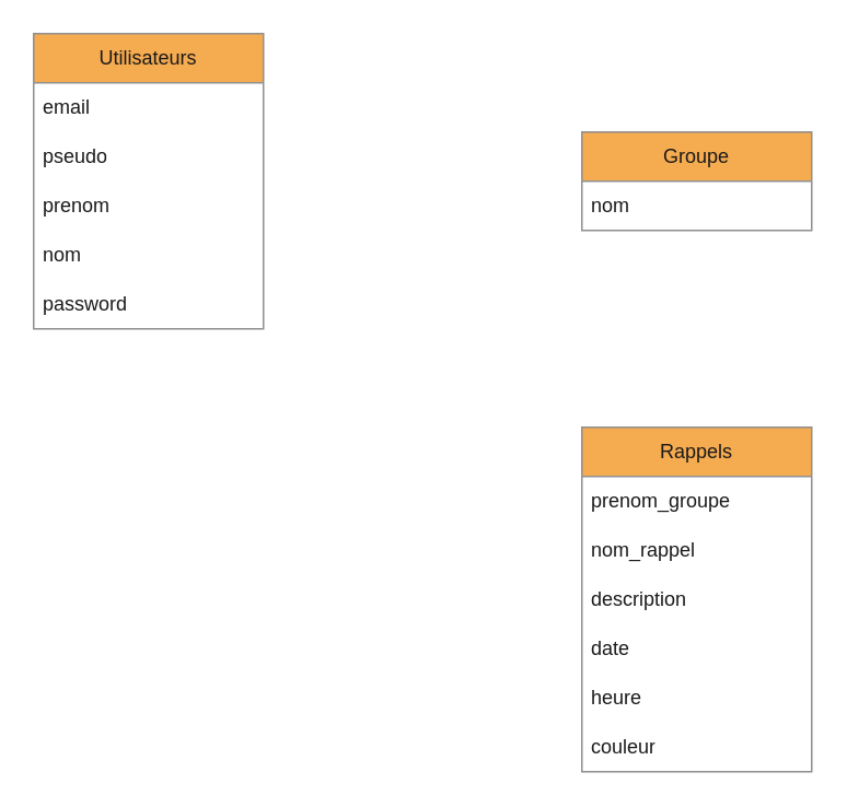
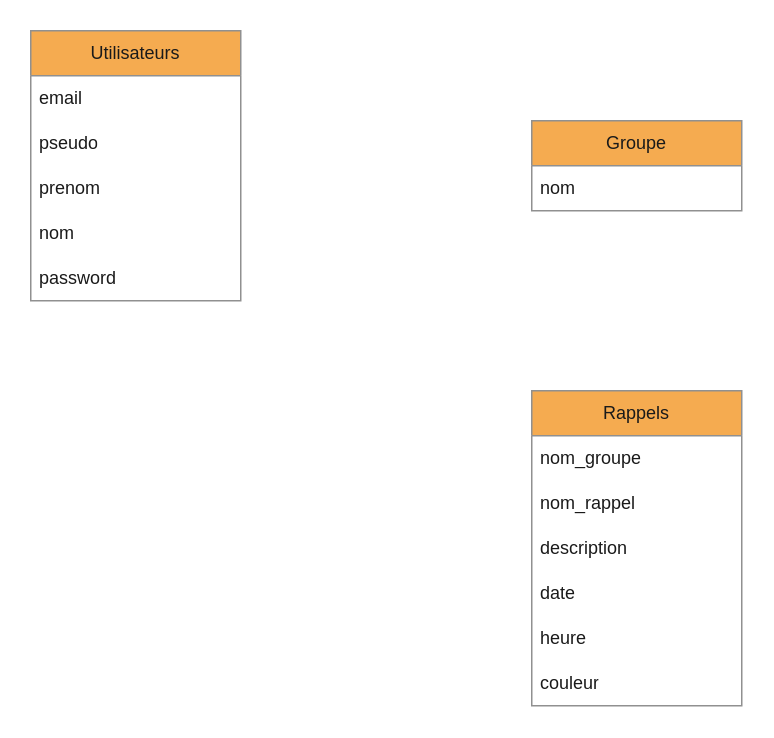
  <mxCell id="0" />
  <mxCell id="1" parent="0" />
  <mxCell id="2" value="Groupe" style="swimlane;fontStyle=0;childLayout=stackLayout;horizontal=1;startSize=30;horizontalStack=0;resizeParent=1;resizeParentMax=0;resizeLast=0;collapsible=1;marginBottom=0;whiteSpace=wrap;html=1;labelBackgroundColor=none;fillColor=#F5AB50;strokeColor=#909090;fontColor=#1A1A1A;" parent="1" vertex="1"><mxGeometry x="354" y="80" width="140" height="60" as="geometry" /></mxCell>
  <mxCell id="3" value="nom" style="text;strokeColor=none;fillColor=none;align=left;verticalAlign=middle;spacingLeft=4;spacingRight=4;overflow=hidden;points=[[0,0.5],[1,0.5]];portConstraint=eastwest;rotatable=0;whiteSpace=wrap;html=1;labelBackgroundColor=none;fontColor=#1A1A1A;" parent="2" vertex="1"><mxGeometry y="30" width="140" height="30" as="geometry" /></mxCell>
  <mxCell id="4" value="Rappels" style="swimlane;fontStyle=0;childLayout=stackLayout;horizontal=1;startSize=30;horizontalStack=0;resizeParent=1;resizeParentMax=0;resizeLast=0;collapsible=1;marginBottom=0;whiteSpace=wrap;html=1;labelBackgroundColor=none;fillColor=#F5AB50;strokeColor=#909090;fontColor=#1A1A1A;" parent="1" vertex="1"><mxGeometry x="354" y="260" width="140" height="210" as="geometry" /></mxCell>
- <mxCell id="5" value="&lt;span style=&quot;border-color: var(--border-color);&quot;&gt;prenom_groupe&lt;/span&gt;" style="text;strokeColor=none;fillColor=none;align=left;verticalAlign=middle;spacingLeft=4;spacingRight=4;overflow=hidden;points=[[0,0.5],[1,0.5]];portConstraint=eastwest;rotatable=0;whiteSpace=wrap;html=1;labelBackgroundColor=none;fontColor=#1A1A1A;" parent="4" vertex="1"><mxGeometry y="30" width="140" height="30" as="geometry" /></mxCell>
+ <mxCell id="5" value="&lt;span style=&quot;border-color: var(--border-color);&quot;&gt;nom_groupe&lt;/span&gt;" style="text;strokeColor=none;fillColor=none;align=left;verticalAlign=middle;spacingLeft=4;spacingRight=4;overflow=hidden;points=[[0,0.5],[1,0.5]];portConstraint=eastwest;rotatable=0;whiteSpace=wrap;html=1;labelBackgroundColor=none;fontColor=#1A1A1A;" parent="4" vertex="1"><mxGeometry y="30" width="140" height="30" as="geometry" /></mxCell>
  <mxCell id="6" value="nom_rappel" style="text;strokeColor=none;fillColor=none;align=left;verticalAlign=middle;spacingLeft=4;spacingRight=4;overflow=hidden;points=[[0,0.5],[1,0.5]];portConstraint=eastwest;rotatable=0;whiteSpace=wrap;html=1;labelBackgroundColor=none;fontColor=#1A1A1A;" parent="4" vertex="1"><mxGeometry y="60" width="140" height="30" as="geometry" /></mxCell>
  <mxCell id="7" value="description" style="text;strokeColor=none;fillColor=none;align=left;verticalAlign=middle;spacingLeft=4;spacingRight=4;overflow=hidden;points=[[0,0.5],[1,0.5]];portConstraint=eastwest;rotatable=0;whiteSpace=wrap;html=1;labelBackgroundColor=none;fontColor=#1A1A1A;" parent="4" vertex="1"><mxGeometry y="90" width="140" height="30" as="geometry" /></mxCell>
  <mxCell id="8" value="date" style="text;strokeColor=none;fillColor=none;align=left;verticalAlign=middle;spacingLeft=4;spacingRight=4;overflow=hidden;points=[[0,0.5],[1,0.5]];portConstraint=eastwest;rotatable=0;whiteSpace=wrap;html=1;labelBackgroundColor=none;fontColor=#1A1A1A;" parent="4" vertex="1"><mxGeometry y="120" width="140" height="30" as="geometry" /></mxCell>
  <mxCell id="9" value="heure" style="text;strokeColor=none;fillColor=none;align=left;verticalAlign=middle;spacingLeft=4;spacingRight=4;overflow=hidden;points=[[0,0.5],[1,0.5]];portConstraint=eastwest;rotatable=0;whiteSpace=wrap;html=1;labelBackgroundColor=none;fontColor=#1A1A1A;" parent="4" vertex="1"><mxGeometry y="150" width="140" height="30" as="geometry" /></mxCell>
  <mxCell id="10" value="couleur" style="text;strokeColor=none;fillColor=none;align=left;verticalAlign=middle;spacingLeft=4;spacingRight=4;overflow=hidden;points=[[0,0.5],[1,0.5]];portConstraint=eastwest;rotatable=0;whiteSpace=wrap;html=1;labelBackgroundColor=none;fontColor=#1A1A1A;" parent="4" vertex="1"><mxGeometry y="180" width="140" height="30" as="geometry" /></mxCell>
  <mxCell id="11" value="Utilisateurs" style="swimlane;fontStyle=0;childLayout=stackLayout;horizontal=1;startSize=30;horizontalStack=0;resizeParent=1;resizeParentMax=0;resizeLast=0;collapsible=1;marginBottom=0;whiteSpace=wrap;html=1;labelBackgroundColor=none;fillColor=#F5AB50;strokeColor=#909090;fontColor=#1A1A1A;" vertex="1" parent="1"><mxGeometry x="20" y="20" width="140" height="180" as="geometry" /></mxCell>
  <mxCell id="12" value="email" style="text;strokeColor=none;fillColor=none;align=left;verticalAlign=middle;spacingLeft=4;spacingRight=4;overflow=hidden;points=[[0,0.5],[1,0.5]];portConstraint=eastwest;rotatable=0;whiteSpace=wrap;html=1;labelBackgroundColor=none;fontColor=#1A1A1A;" vertex="1" parent="11"><mxGeometry y="30" width="140" height="30" as="geometry" /></mxCell>
  <mxCell id="13" value="pseudo" style="text;strokeColor=none;fillColor=none;align=left;verticalAlign=middle;spacingLeft=4;spacingRight=4;overflow=hidden;points=[[0,0.5],[1,0.5]];portConstraint=eastwest;rotatable=0;whiteSpace=wrap;html=1;labelBackgroundColor=none;fontColor=#1A1A1A;" vertex="1" parent="11"><mxGeometry y="60" width="140" height="30" as="geometry" /></mxCell>
  <mxCell id="14" value="prenom" style="text;strokeColor=none;fillColor=none;align=left;verticalAlign=middle;spacingLeft=4;spacingRight=4;overflow=hidden;points=[[0,0.5],[1,0.5]];portConstraint=eastwest;rotatable=0;whiteSpace=wrap;html=1;labelBackgroundColor=none;fontColor=#1A1A1A;" vertex="1" parent="11"><mxGeometry y="90" width="140" height="30" as="geometry" /></mxCell>
  <mxCell id="15" value="nom&lt;br&gt;" style="text;strokeColor=none;fillColor=none;align=left;verticalAlign=middle;spacingLeft=4;spacingRight=4;overflow=hidden;points=[[0,0.5],[1,0.5]];portConstraint=eastwest;rotatable=0;whiteSpace=wrap;html=1;labelBackgroundColor=none;fontColor=#1A1A1A;" vertex="1" parent="11"><mxGeometry y="120" width="140" height="30" as="geometry" /></mxCell>
  <mxCell id="16" value="password" style="text;strokeColor=none;fillColor=none;align=left;verticalAlign=middle;spacingLeft=4;spacingRight=4;overflow=hidden;points=[[0,0.5],[1,0.5]];portConstraint=eastwest;rotatable=0;whiteSpace=wrap;html=1;labelBackgroundColor=none;fontColor=#1A1A1A;" vertex="1" parent="11"><mxGeometry y="150" width="140" height="30" as="geometry" /></mxCell>
